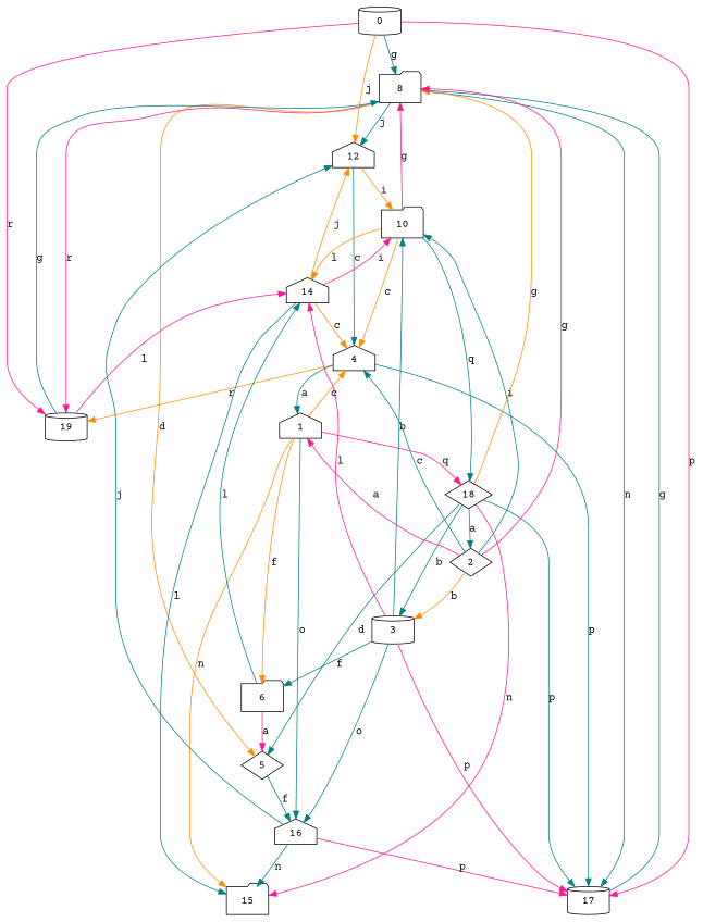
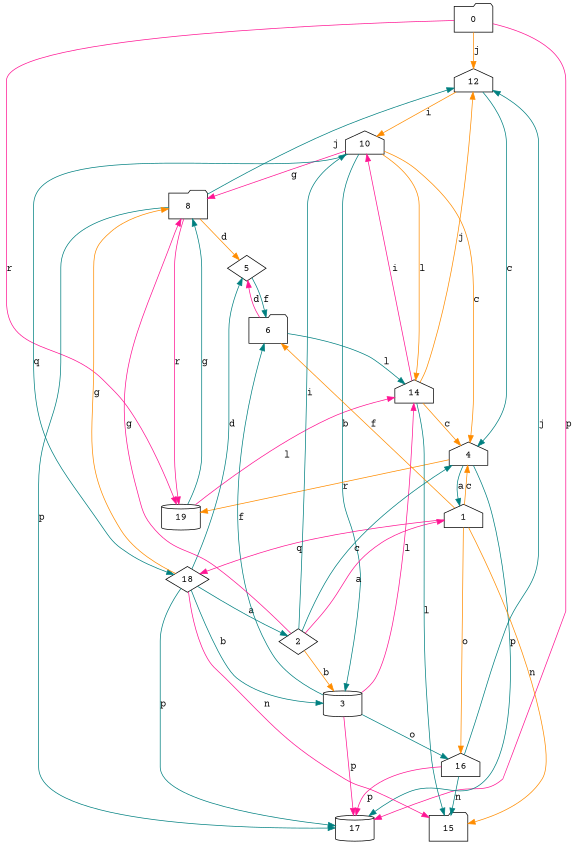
  strict digraph {
    fontname="Courier Prime"
    node [fontname="Courier Prime" shape=house]
    edge [color=teal fontname="Courier Prime"]
-   0 [shape=cylinder]
+   0 [shape=folder]
    8 [shape=folder]
    12
    17 [shape=cylinder]
    19 [shape=cylinder]
    5 [shape=diamond]
-   10 [shape=folder]
+   10
    4
    18 [shape=diamond]
    3 [shape=cylinder]
    14
    1
    6 [shape=folder]
    15 [shape=folder]
    16
    2 [shape=diamond]
-   0 -> 8 [label=g]
    0 -> 12 [color=darkorange label=j]
    0 -> 17 [color=deeppink label=p]
    0 -> 19 [color=deeppink label=r]
    8 -> 12 [label=j]
-   8 -> 17 [label=n]
+   8 -> 17 [label=p]
    8 -> 19 [color=deeppink label=r]
    8 -> 5 [color=darkorange label=d]
    12 -> 10 [color=darkorange label=i]
    12 -> 4 [label=c]
-   17 -> 8 [label=g]
    19 -> 8 [label=g]
    19 -> 14 [color=deeppink label=l]
-   5 -> 16 [label=f]
+   5 -> 6 [label=f]
    10 -> 8 [color=deeppink label=g]
    10 -> 4 [color=darkorange label=c]
    10 -> 18 [label=q]
-   3 -> 10 [label=b]
+   10 -> 3 [label=b]
    10 -> 14 [color=darkorange label=l]
    4 -> 17 [label=p]
    4 -> 19 [color=darkorange label=r]
    4 -> 1 [label=a]
    18 -> 8 [color=darkorange label=g]
    18 -> 17 [label=p]
    18 -> 5 [label=d]
    18 -> 3 [label=b]
    18 -> 15 [color=deeppink label=n]
    18 -> 2 [label=a]
    3 -> 17 [color=deeppink label=p]
    3 -> 14 [color=deeppink label=l]
    3 -> 6 [label=f]
    3 -> 16 [label=o]
    14 -> 12 [color=darkorange label=j]
    14 -> 10 [color=deeppink label=i]
    14 -> 4 [color=darkorange label=c]
    14 -> 15 [label=l]
    1 -> 4 [color=darkorange label=c]
    1 -> 18 [color=deeppink label=q]
    1 -> 6 [color=darkorange label=f]
    1 -> 15 [color=darkorange label=n]
-   1 -> 16 [label=o]
-   6 -> 5 [color=deeppink label=a]
+   1 -> 16 [color=darkorange label=o]
+   6 -> 5 [color=deeppink label=d]
    6 -> 14 [label=l]
    16 -> 12 [label=j]
    16 -> 17 [color=deeppink label=p]
    16 -> 15 [label=n]
    2 -> 8 [color=deeppink label=g]
    2 -> 10 [label=i]
    2 -> 4 [label=c]
    2 -> 3 [color=darkorange label=b]
    2 -> 1 [color=deeppink label=a]
  }
